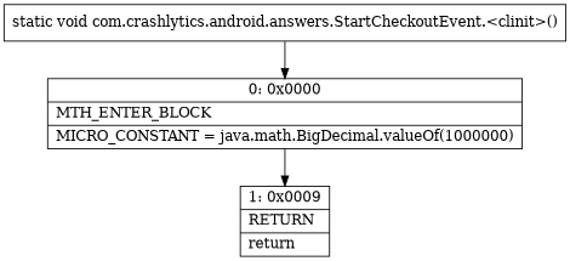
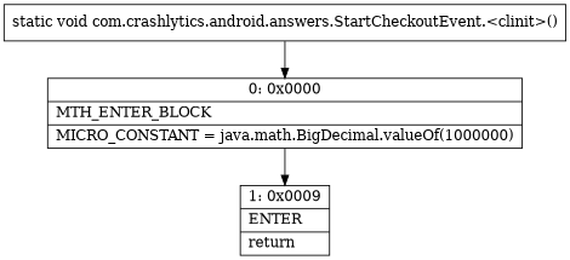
  digraph {
    node [shape=record]
    n1 [label="{0\:\ 0x0000|MTH_ENTER_BLOCK\l|MICRO_CONSTANT = java.math.BigDecimal.valueOf(1000000)\l}"]
-   n2 [label="{1\:\ 0x0009|RETURN\l|return\l}"]
+   n2 [label="{1\:\ 0x0009|ENTER\l|return\l}"]
    n3 [label="{static void com.crashlytics.android.answers.StartCheckoutEvent.\<clinit\>() }"]
    n1 -> n2
    n3 -> n1
  }
